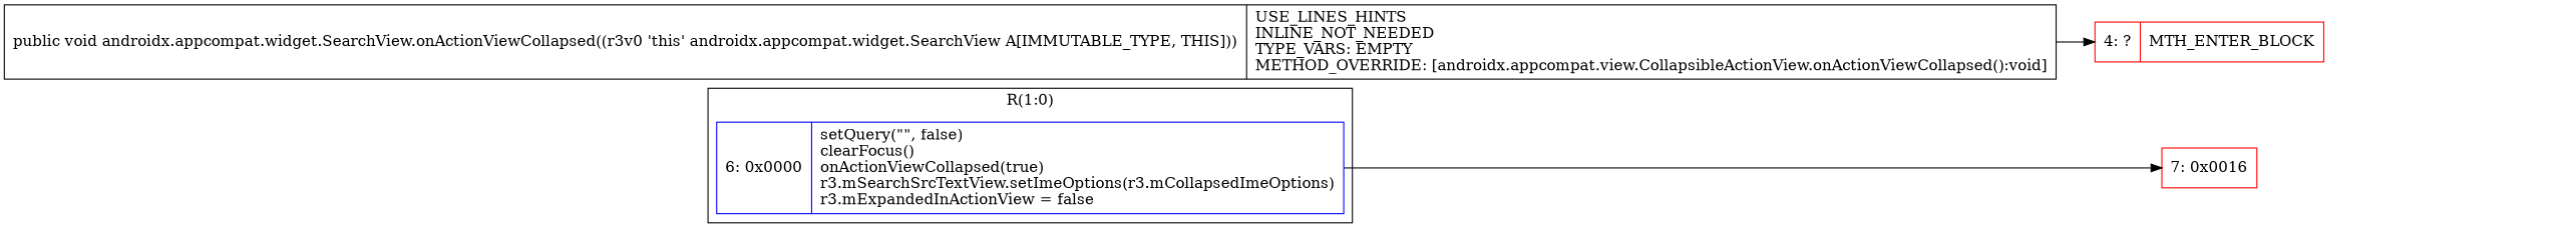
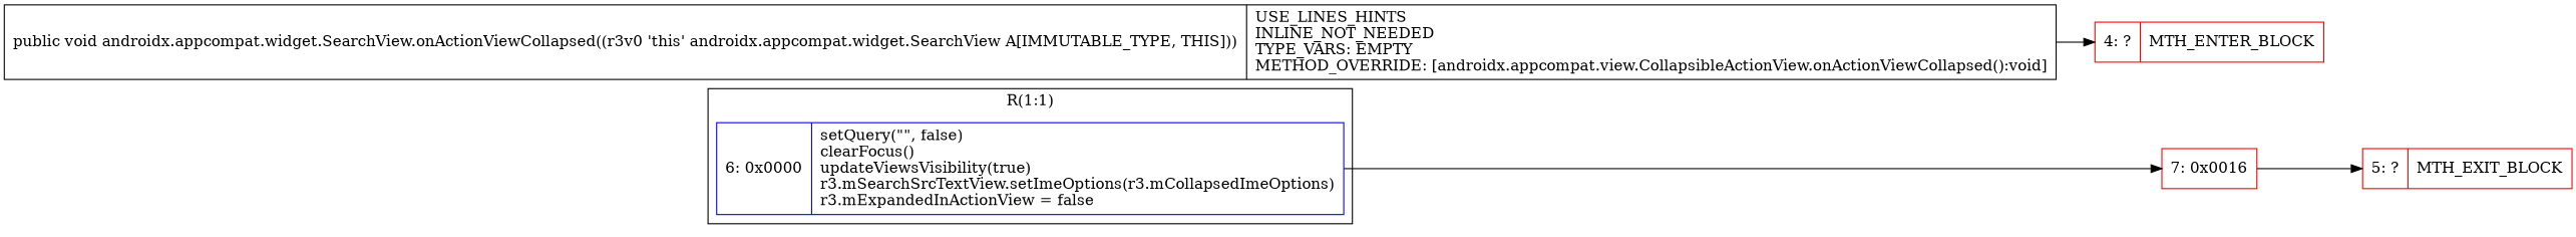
  digraph {
    rankdir=LR
    node [color=red shape=record]
-   n1 [color=blue label="{6\:\ 0x0000|setQuery(\"\", false)\lclearFocus()\lonActionViewCollapsed(true)\lr3.mSearchSrcTextView.setImeOptions(r3.mCollapsedImeOptions)\lr3.mExpandedInActionView = false\l}"]
+   n1 [color=blue label="{6\:\ 0x0000|setQuery(\"\", false)\lclearFocus()\lupdateViewsVisibility(true)\lr3.mSearchSrcTextView.setImeOptions(r3.mCollapsedImeOptions)\lr3.mExpandedInActionView = false\l}"]
    n2 [label="{7\:\ 0x0016}"]
+   n3 [label="{5\:\ ?|MTH_EXIT_BLOCK\l}"]
    n4 [label="{4\:\ ?|MTH_ENTER_BLOCK\l}"]
    n5 [label="{public void androidx.appcompat.widget.SearchView.onActionViewCollapsed((r3v0 'this' androidx.appcompat.widget.SearchView A[IMMUTABLE_TYPE, THIS]))  | USE_LINES_HINTS\lINLINE_NOT_NEEDED\lTYPE_VARS: EMPTY\lMETHOD_OVERRIDE: [androidx.appcompat.view.CollapsibleActionView.onActionViewCollapsed():void]\l}" color=""]
    subgraph cluster_1 {
-     label="R(1:0)"
+     label="R(1:1)"
      n1
    }
    n1 -> n2
+   n2 -> n3
    n5 -> n4
  }
